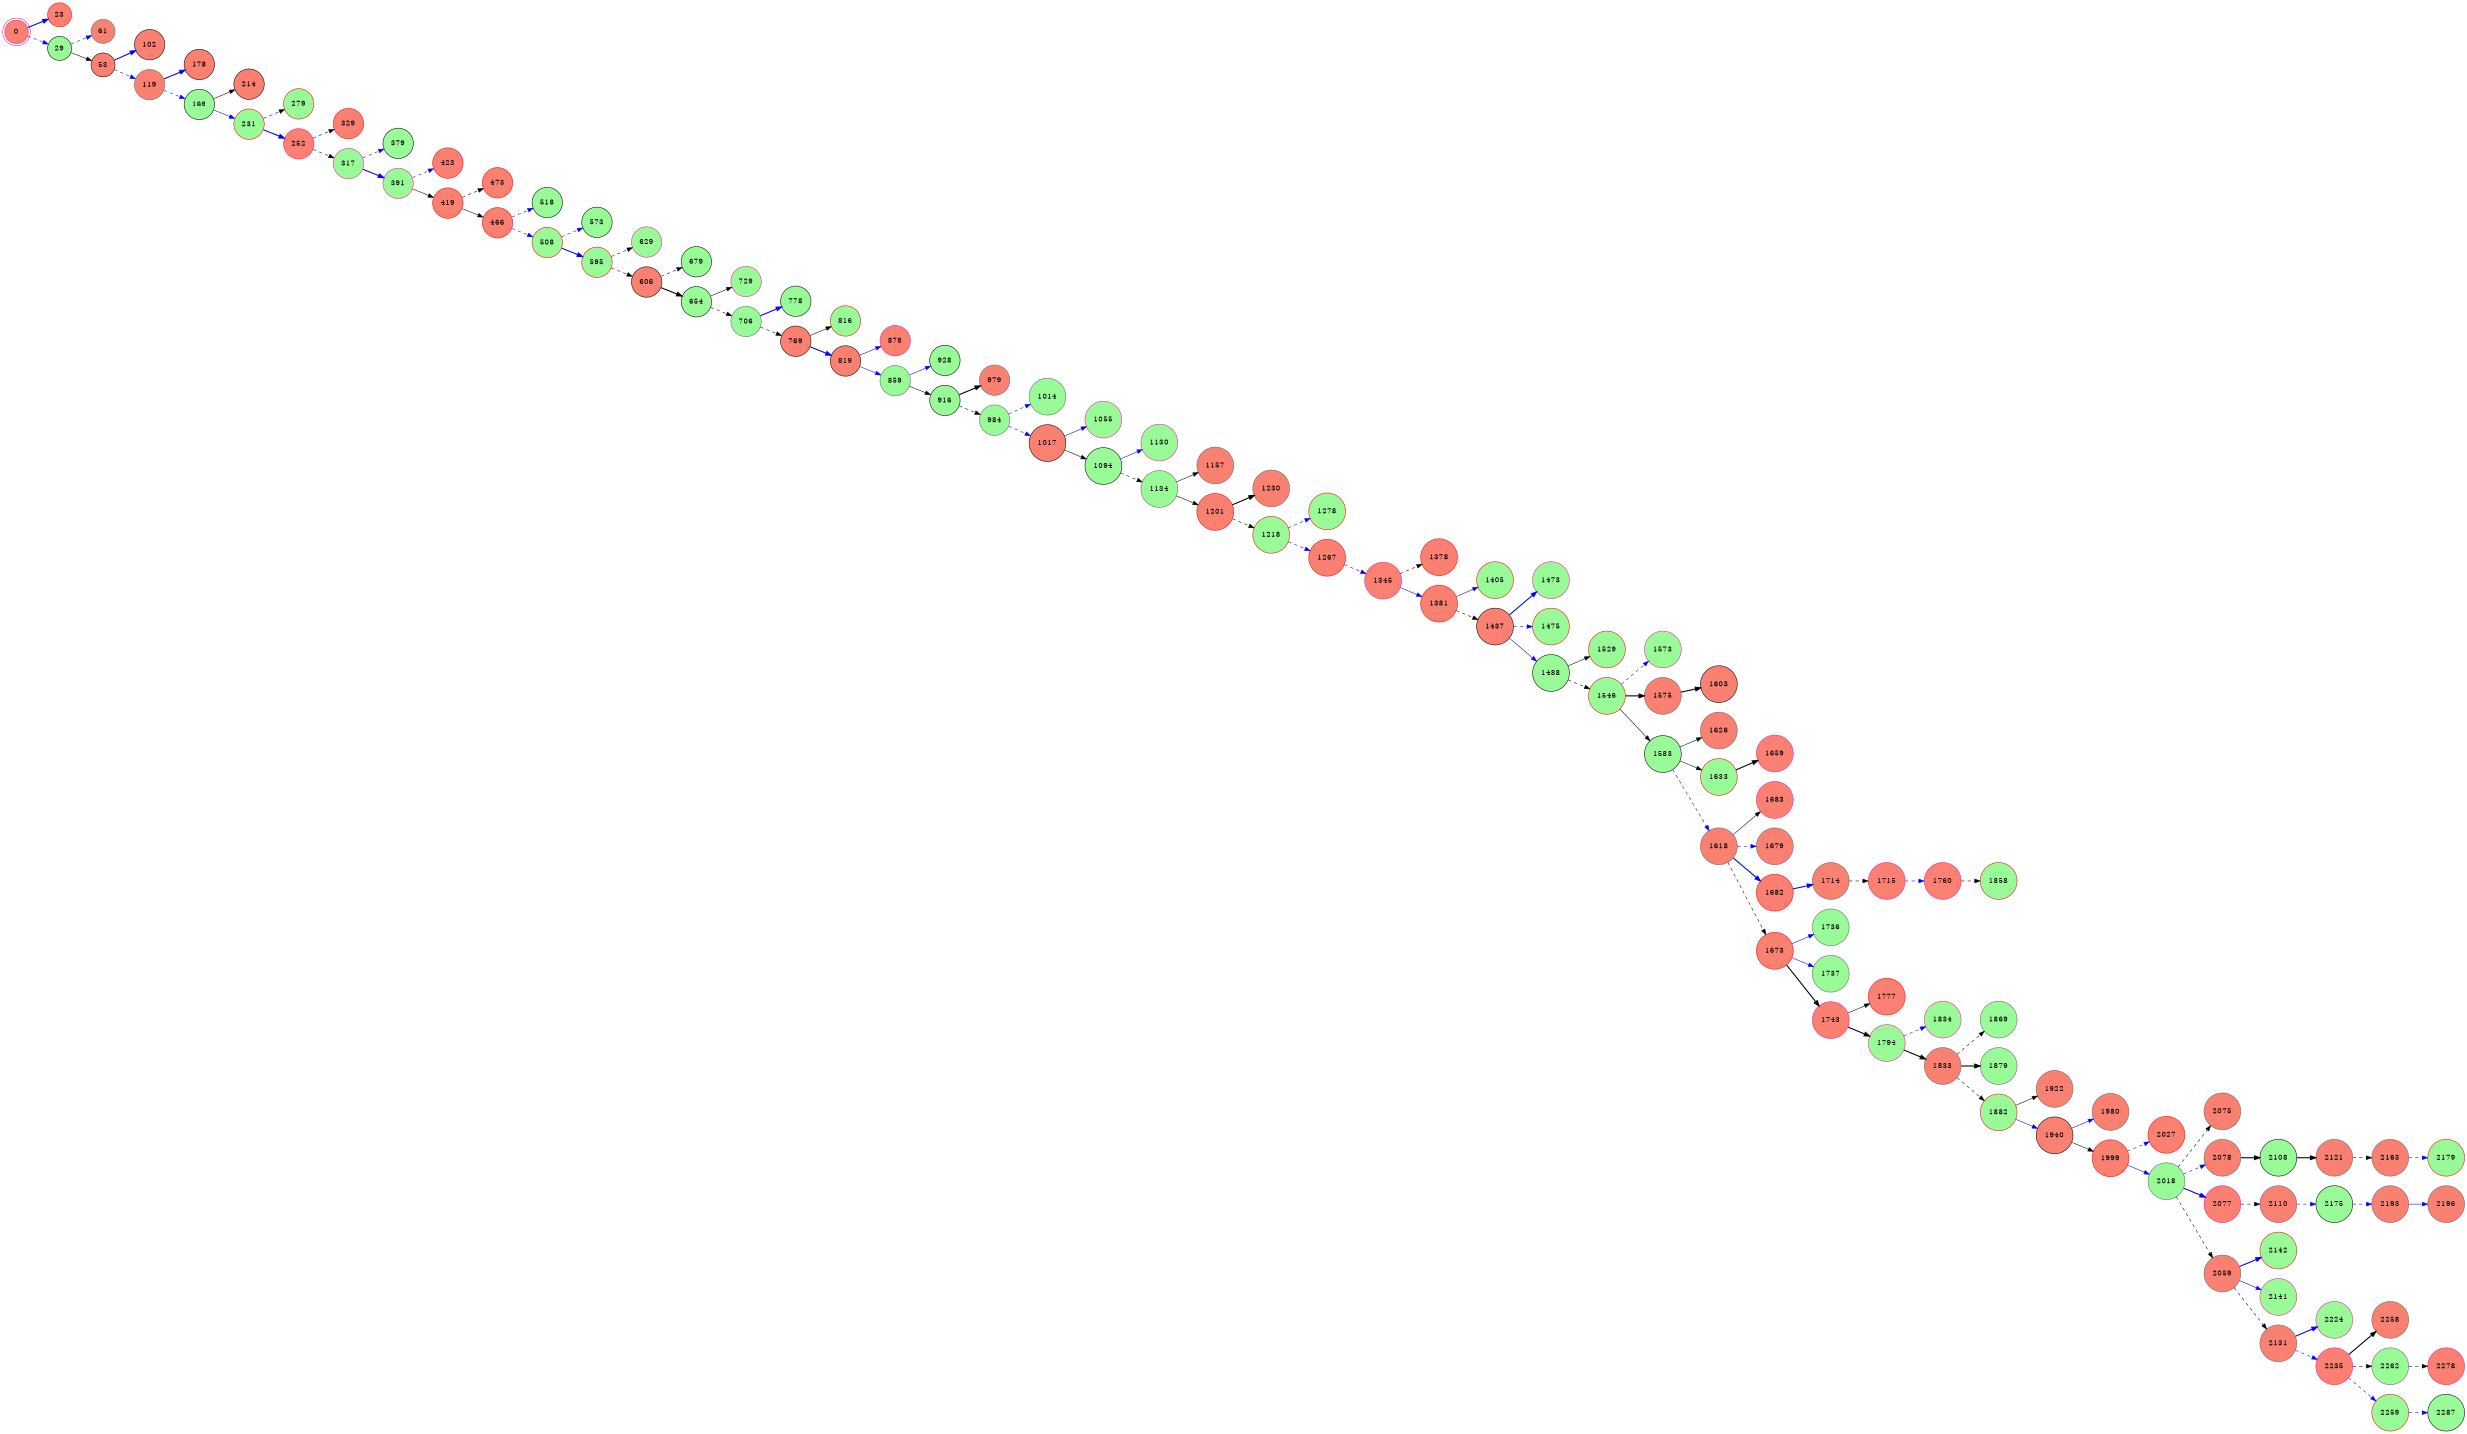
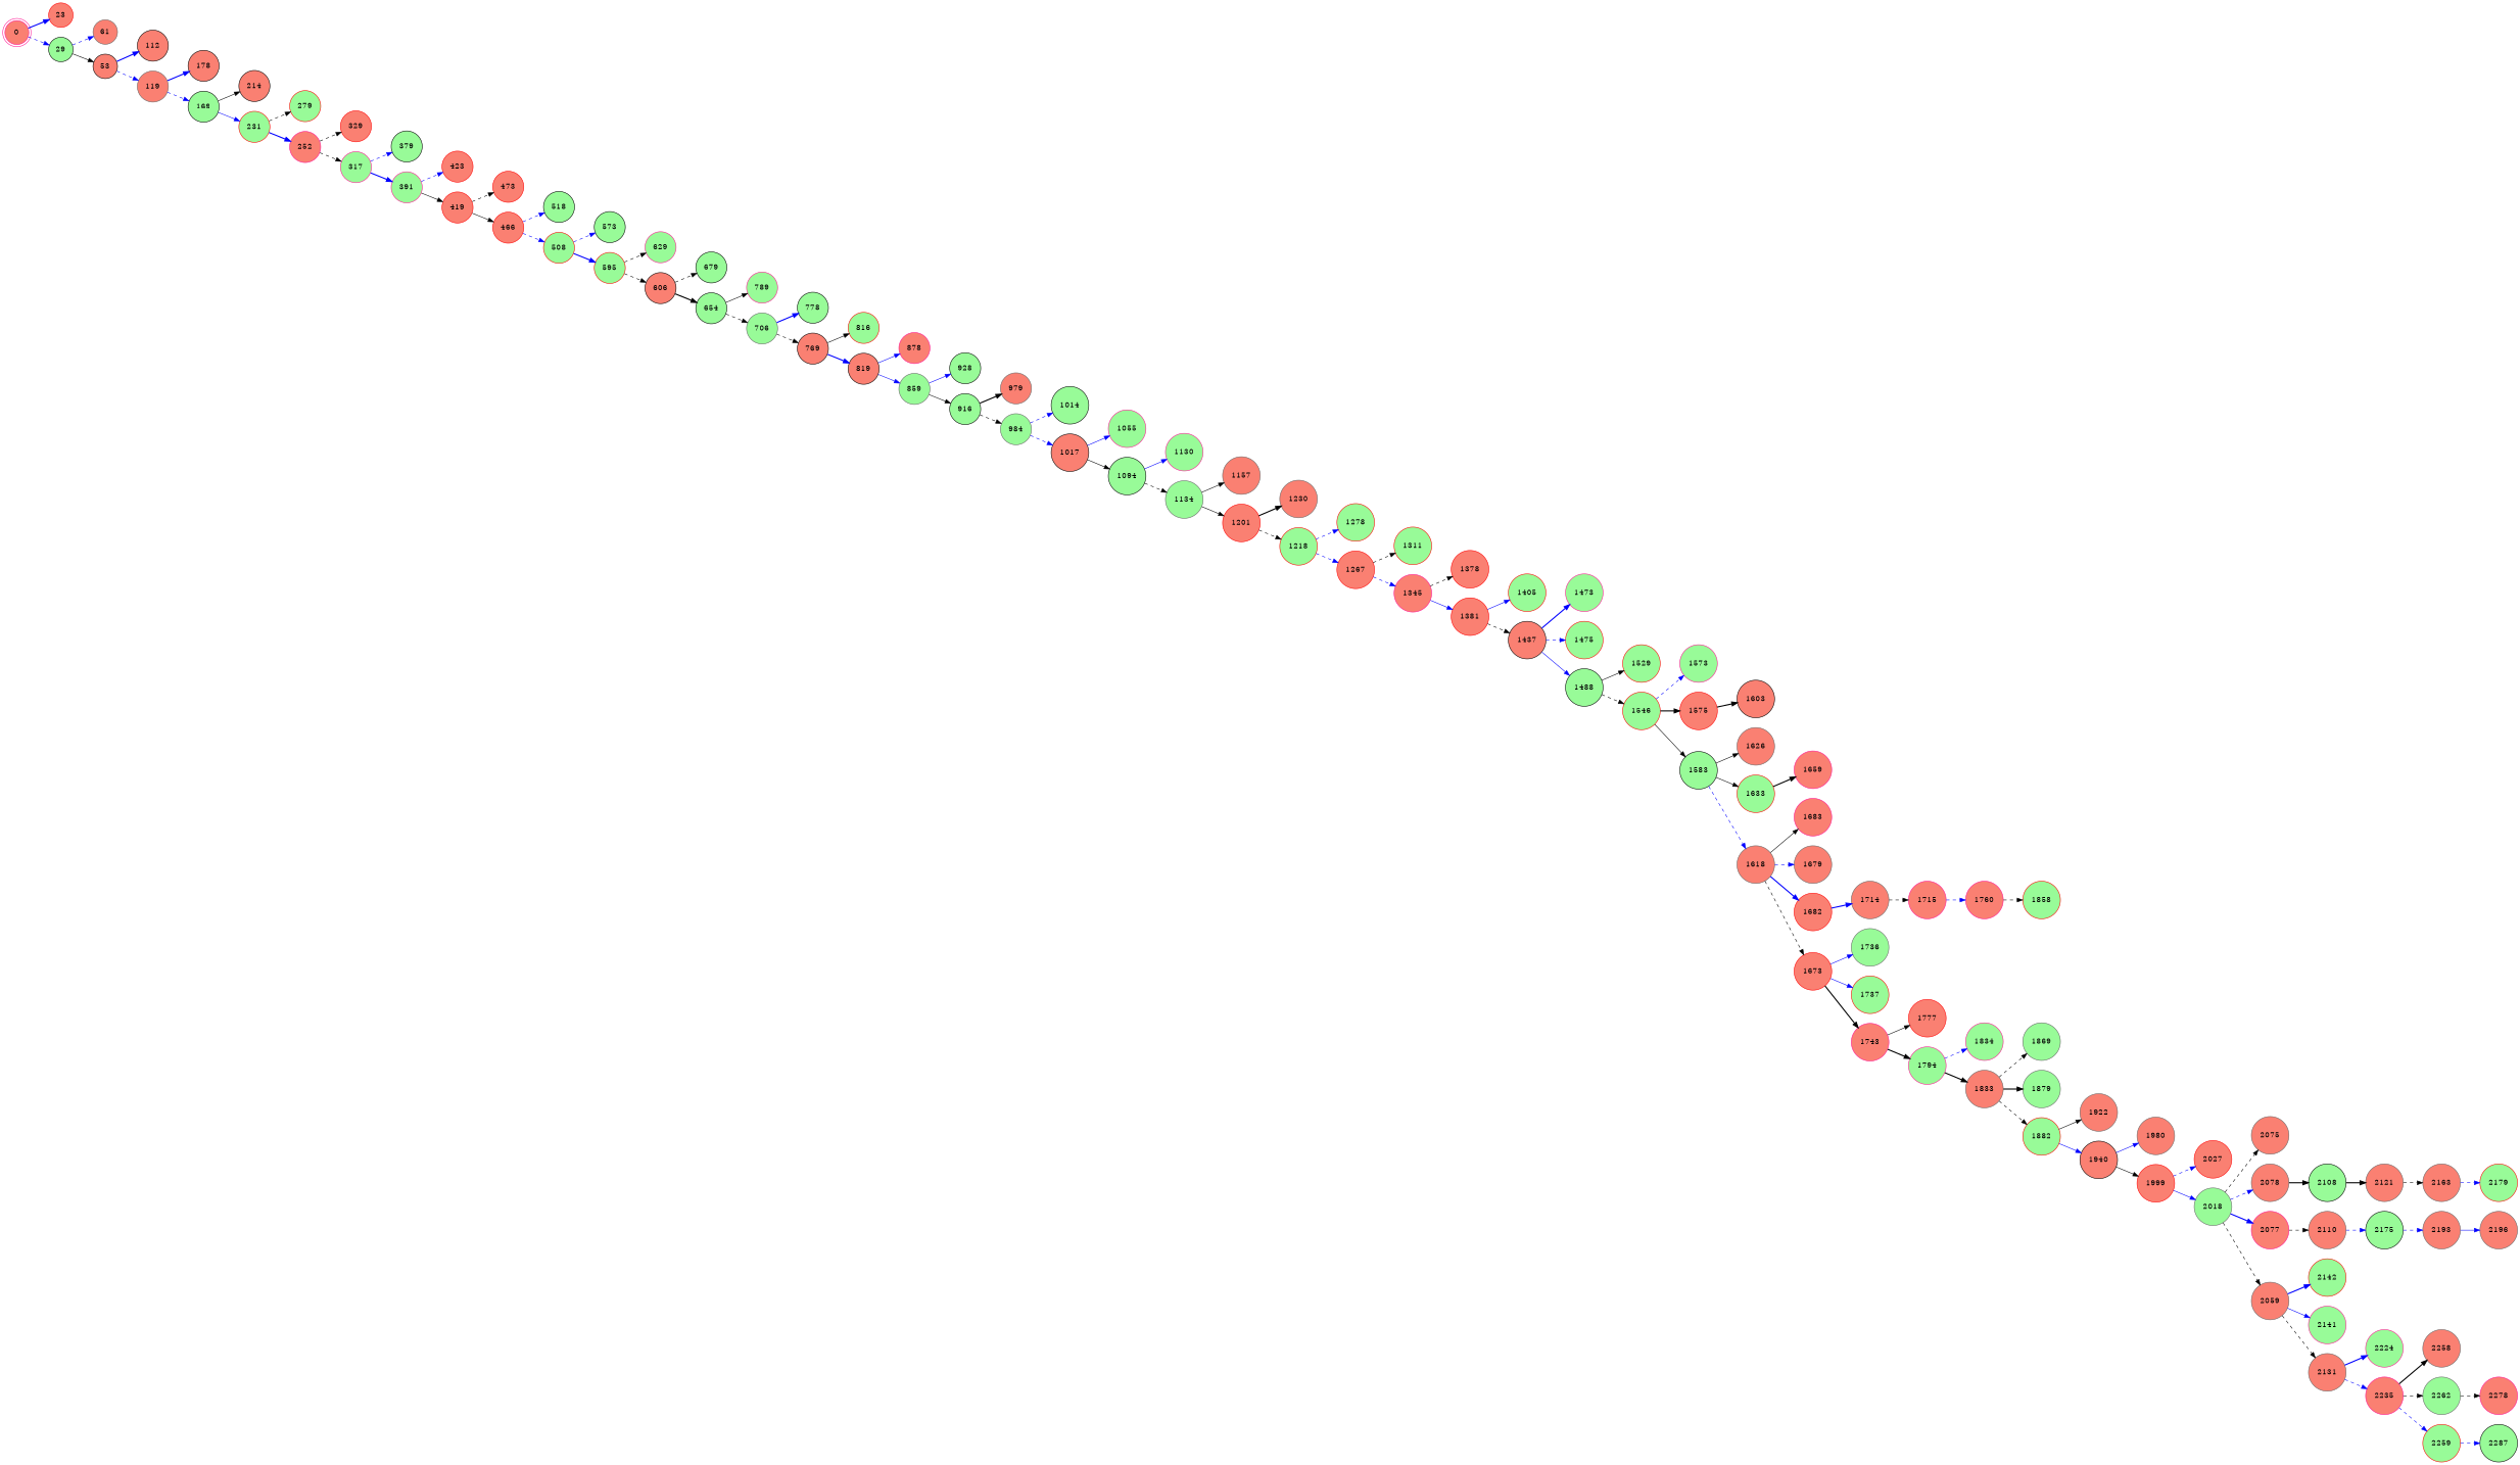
  digraph {
    rankdir=LR
    node [color=red fillcolor=salmon shape=circle style=filled]
    edge [color=black style=dashed]
    0 [color=deeppink shape=doublecircle]
    23
    29 [color=black fillcolor=palegreen]
    61 [color=gray40]
    53 [color=black]
-   112 [color=black label=102]
+   112 [color=black]
    119 [color=gray40]
    178 [color=black]
    169 [color=black fillcolor=palegreen]
    214 [color=black]
    231 [fillcolor=palegreen]
    279 [fillcolor=palegreen]
    252 [color=deeppink]
    329
    317 [color=deeppink fillcolor=palegreen]
    379 [color=black fillcolor=palegreen]
    391 [color=deeppink fillcolor=palegreen]
    423
    419
    473
    466
    518 [color=black fillcolor=palegreen]
    508 [fillcolor=palegreen]
    573 [color=black fillcolor=palegreen]
    595 [fillcolor=palegreen]
    629 [color=deeppink fillcolor=palegreen]
    606 [color=black]
    679 [color=black fillcolor=palegreen]
    654 [color=black fillcolor=palegreen]
-   729 [color=deeppink fillcolor=palegreen]
+   729 [color=deeppink fillcolor=palegreen label=789]
    706 [color=gray40 fillcolor=palegreen]
    778 [color=black fillcolor=palegreen]
    769 [color=black]
    816 [fillcolor=palegreen]
    819 [color=black]
    878 [color=deeppink]
    859 [color=gray40 fillcolor=palegreen]
    928 [color=black fillcolor=palegreen]
    916 [color=black fillcolor=palegreen]
    979 [color=gray40]
    984 [color=gray40 fillcolor=palegreen]
-   1014 [color=gray40 fillcolor=palegreen]
+   1014 [color=black fillcolor=palegreen]
    1017 [color=black]
    1055 [color=deeppink fillcolor=palegreen]
    1094 [color=black fillcolor=palegreen]
    1130 [color=deeppink fillcolor=palegreen]
    1134 [color=gray40 fillcolor=palegreen]
    1157 [color=gray40]
    1201
    1230 [color=gray40]
    1218 [fillcolor=palegreen]
    1278 [fillcolor=palegreen]
    1267
+   1311 [fillcolor=palegreen]
    1345 [color=deeppink]
    1378
    1381
    1405 [fillcolor=palegreen]
    1437 [color=black]
    1473 [color=deeppink fillcolor=palegreen]
    1475 [fillcolor=palegreen]
    1488 [color=black fillcolor=palegreen]
    1529 [fillcolor=palegreen]
    1546 [fillcolor=palegreen]
    1573 [color=deeppink fillcolor=palegreen]
-   1575 [color=gray40]
+   1575
    1583 [color=black fillcolor=palegreen]
    1603 [color=black]
    1626 [color=gray40]
    1633 [fillcolor=palegreen]
    1618 [color=gray40]
    1659 [color=deeppink]
    1683 [color=deeppink]
    1679 [color=gray40]
    1682
    1673
    1714 [color=gray40]
    1736 [color=gray40 fillcolor=palegreen]
-   1737 [color=gray40 fillcolor=palegreen]
+   1737 [fillcolor=palegreen]
    1743 [color=deeppink]
    1715 [color=deeppink]
    1760 [color=deeppink]
    1777
    1794 [color=deeppink fillcolor=palegreen]
    1858 [fillcolor=palegreen]
    1834 [color=deeppink fillcolor=palegreen]
    1833 [color=gray40]
    1869 [color=gray40 fillcolor=palegreen]
    1879 [color=gray40 fillcolor=palegreen]
    1882 [fillcolor=palegreen]
    1922 [color=gray40]
    1940 [color=black]
    1980 [color=gray40]
    1999
    2027
    2018 [color=gray40 fillcolor=palegreen]
    2075 [color=gray40]
    2078 [color=gray40]
    2077 [color=deeppink]
    2059 [color=gray40]
    2108 [color=black fillcolor=palegreen]
    2110 [color=gray40]
    2142 [fillcolor=palegreen]
    2141 [color=deeppink fillcolor=palegreen]
    2131 [color=gray40]
    2121 [color=gray40]
    2175 [color=black fillcolor=palegreen]
    2163 [color=gray40]
    2224 [color=deeppink fillcolor=palegreen]
    2235 [color=deeppink]
    2179 [fillcolor=palegreen]
    2193 [color=gray40]
    2196 [color=gray40]
    2258 [color=gray40]
    2262 [color=gray40 fillcolor=palegreen]
    2259 [fillcolor=palegreen]
    2278 [color=deeppink]
    2287 [color=black fillcolor=palegreen]
    0 -> 23 [color=blue style=bold]
    0 -> 29 [color=blue]
    29 -> 61 [color=blue]
    29 -> 53 [style=solid]
    53 -> 112 [color=blue style=bold]
    53 -> 119 [color=blue]
    119 -> 178 [color=blue style=bold]
    119 -> 169 [color=blue]
    169 -> 214 [style=solid]
    169 -> 231 [color=blue style=solid]
    231 -> 279
    231 -> 252 [color=blue style=bold]
    252 -> 329
    252 -> 317
    317 -> 379 [color=blue]
    317 -> 391 [color=blue style=bold]
    391 -> 423 [color=blue]
    391 -> 419 [style=solid]
    419 -> 473
    419 -> 466 [style=solid]
    466 -> 518 [color=blue]
    466 -> 508 [color=blue]
    508 -> 573 [color=blue]
    508 -> 595 [color=blue style=bold]
    595 -> 629
    595 -> 606
    606 -> 679
    606 -> 654 [style=bold]
    654 -> 729 [style=solid]
    654 -> 706
    706 -> 778 [color=blue style=bold]
    706 -> 769
    769 -> 816 [style=solid]
    769 -> 819 [color=blue style=bold]
    819 -> 878 [color=blue style=solid]
    819 -> 859 [color=blue style=solid]
    859 -> 928 [color=blue style=solid]
    859 -> 916 [style=solid]
    916 -> 979 [style=bold]
    916 -> 984
    984 -> 1014 [color=blue]
    984 -> 1017 [color=blue]
    1017 -> 1055 [color=blue style=solid]
    1017 -> 1094 [style=solid]
    1094 -> 1130 [color=blue style=solid]
    1094 -> 1134
    1134 -> 1157 [style=solid]
    1134 -> 1201 [style=solid]
    1201 -> 1230 [style=bold]
    1201 -> 1218
    1218 -> 1278 [color=blue]
    1218 -> 1267 [color=blue]
+   1267 -> 1311
    1267 -> 1345 [color=blue]
    1345 -> 1378
    1345 -> 1381 [color=blue style=solid]
    1381 -> 1405 [color=blue style=solid]
    1381 -> 1437
    1437 -> 1473 [color=blue style=bold]
    1437 -> 1475 [color=blue]
    1437 -> 1488 [color=blue style=solid]
    1488 -> 1529 [style=solid]
    1488 -> 1546
    1546 -> 1573 [color=blue]
    1546 -> 1575 [style=bold]
    1546 -> 1583 [style=solid]
    1575 -> 1603 [style=bold]
    1583 -> 1626 [style=solid]
    1583 -> 1633 [style=solid]
    1583 -> 1618 [color=blue]
    1633 -> 1659 [style=bold]
    1618 -> 1683 [style=solid]
    1618 -> 1679 [color=blue]
    1618 -> 1682 [color=blue style=bold]
    1618 -> 1673
    1682 -> 1714 [color=blue style=bold]
    1673 -> 1736 [color=blue style=solid]
    1673 -> 1737 [color=blue style=solid]
    1673 -> 1743 [style=bold]
    1714 -> 1715
    1743 -> 1777 [style=solid]
    1743 -> 1794 [style=bold]
    1715 -> 1760 [color=blue]
    1760 -> 1858
    1794 -> 1834 [color=blue]
    1794 -> 1833 [style=bold]
    1833 -> 1869
    1833 -> 1879 [style=bold]
    1833 -> 1882
    1882 -> 1922 [style=solid]
    1882 -> 1940 [color=blue style=solid]
    1940 -> 1980 [color=blue style=solid]
    1940 -> 1999 [style=solid]
    1999 -> 2027 [color=blue]
    1999 -> 2018 [color=blue style=solid]
    2018 -> 2075
    2018 -> 2078 [color=blue]
    2018 -> 2077 [color=blue style=bold]
    2018 -> 2059
    2078 -> 2108 [style=bold]
    2077 -> 2110
    2059 -> 2142 [color=blue style=bold]
    2059 -> 2141 [color=blue style=solid]
    2059 -> 2131
    2108 -> 2121 [style=bold]
    2110 -> 2175 [color=blue]
    2131 -> 2224 [color=blue style=bold]
    2131 -> 2235 [color=blue]
    2121 -> 2163
    2175 -> 2193 [color=blue]
    2163 -> 2179 [color=blue]
    2235 -> 2258 [style=bold]
    2235 -> 2262
    2235 -> 2259 [color=blue]
    2193 -> 2196 [color=blue style=solid]
    2262 -> 2278
    2259 -> 2287 [color=blue]
  }
